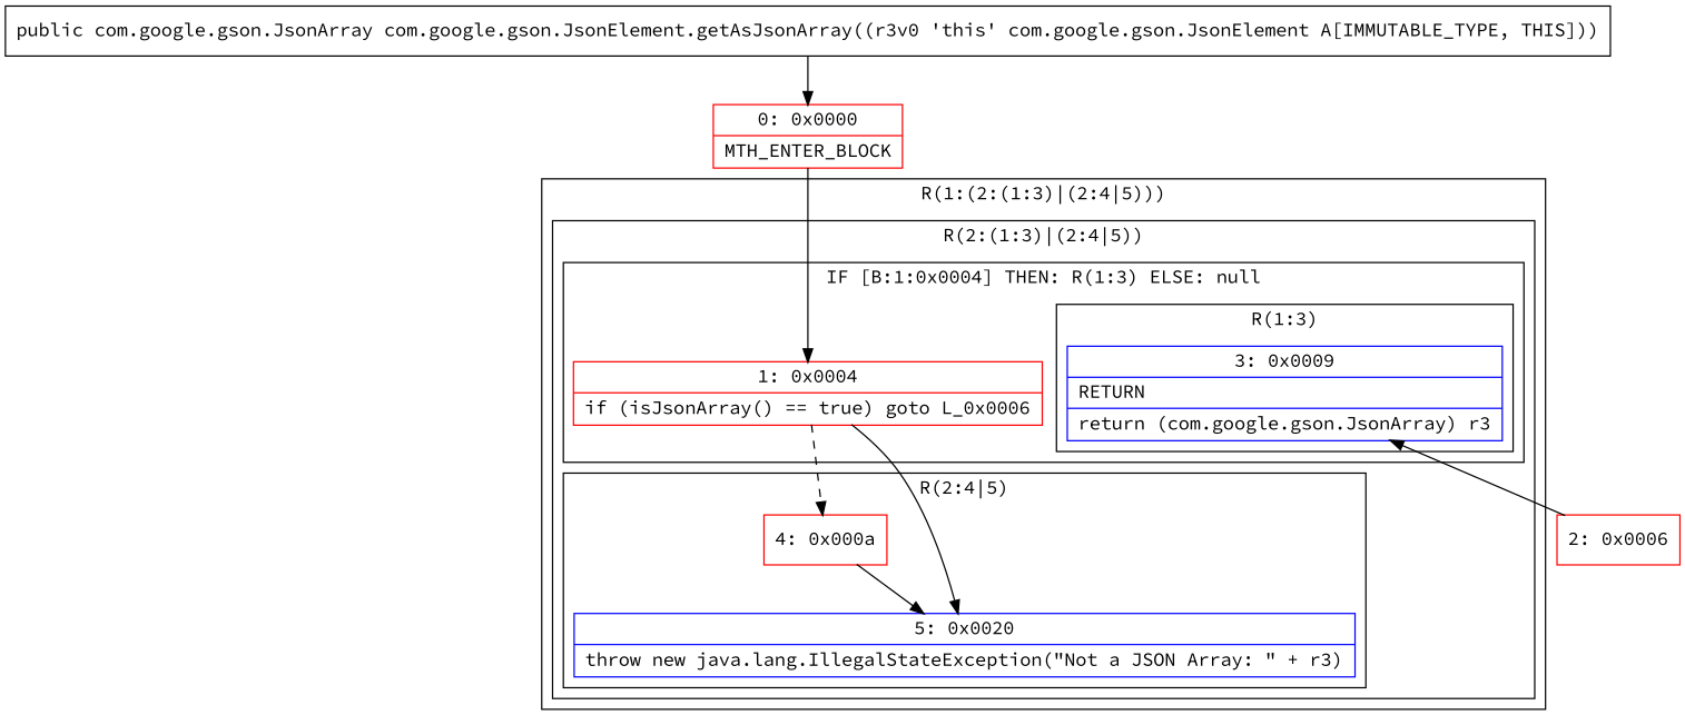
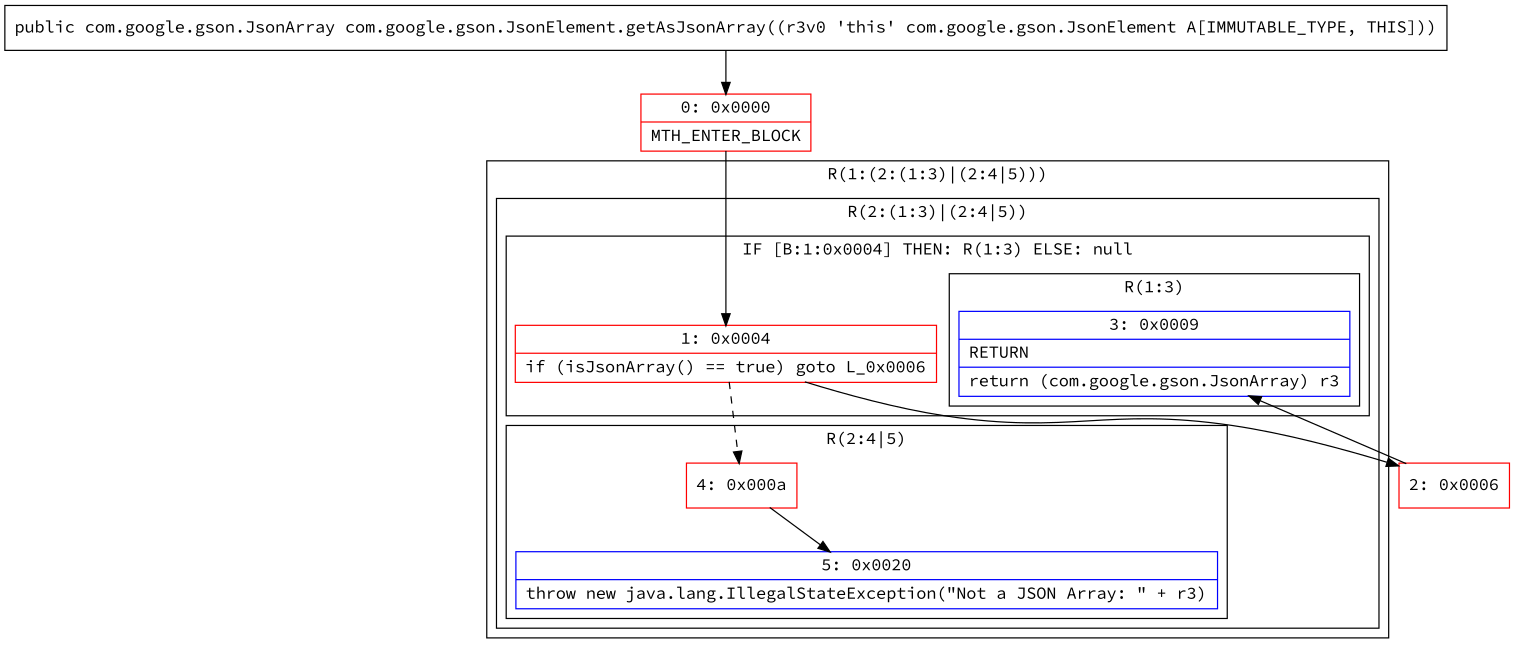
  digraph {
    fontname="Source Code Pro"
    node [color=red fontname="Source Code Pro" shape=record]
    edge [fontname="Source Code Pro"]
    n1 [color=blue label="{3\:\ 0x0009|RETURN\l|return (com.google.gson.JsonArray) r3\l}"]
    n2 [label="{1\:\ 0x0004|if (isJsonArray() == true) goto L_0x0006\l}"]
    n3 [label="{4\:\ 0x000a}"]
    n4 [color=blue label="{5\:\ 0x0020|throw new java.lang.IllegalStateException(\"Not a JSON Array: \" + r3)\l}"]
    n5 [label="{2\:\ 0x0006}"]
    n6 [label="{0\:\ 0x0000|MTH_ENTER_BLOCK\l}"]
    n7 [label="{public com.google.gson.JsonArray com.google.gson.JsonElement.getAsJsonArray((r3v0 'this' com.google.gson.JsonElement A[IMMUTABLE_TYPE, THIS])) }" color=""]
    subgraph cluster_1 {
      label="R(1:(2:(1:3)|(2:4|5)))"
      subgraph cluster_2 {
        label="R(2:(1:3)|(2:4|5))"
        subgraph cluster_3 {
          label="IF [B:1:0x0004] THEN: R(1:3) ELSE: null"
          n2
          subgraph cluster_4 {
            label="R(1:3)"
            n1
          }
        }
        subgraph cluster_5 {
          label="R(2:4|5)"
          n3
          n4
        }
      }
    }
    n2 -> n3 [style=dashed]
-   n2 -> n4
+   n2 -> n5
    n3 -> n4
    n5 -> n1
    n6 -> n2
    n7 -> n6
  }
